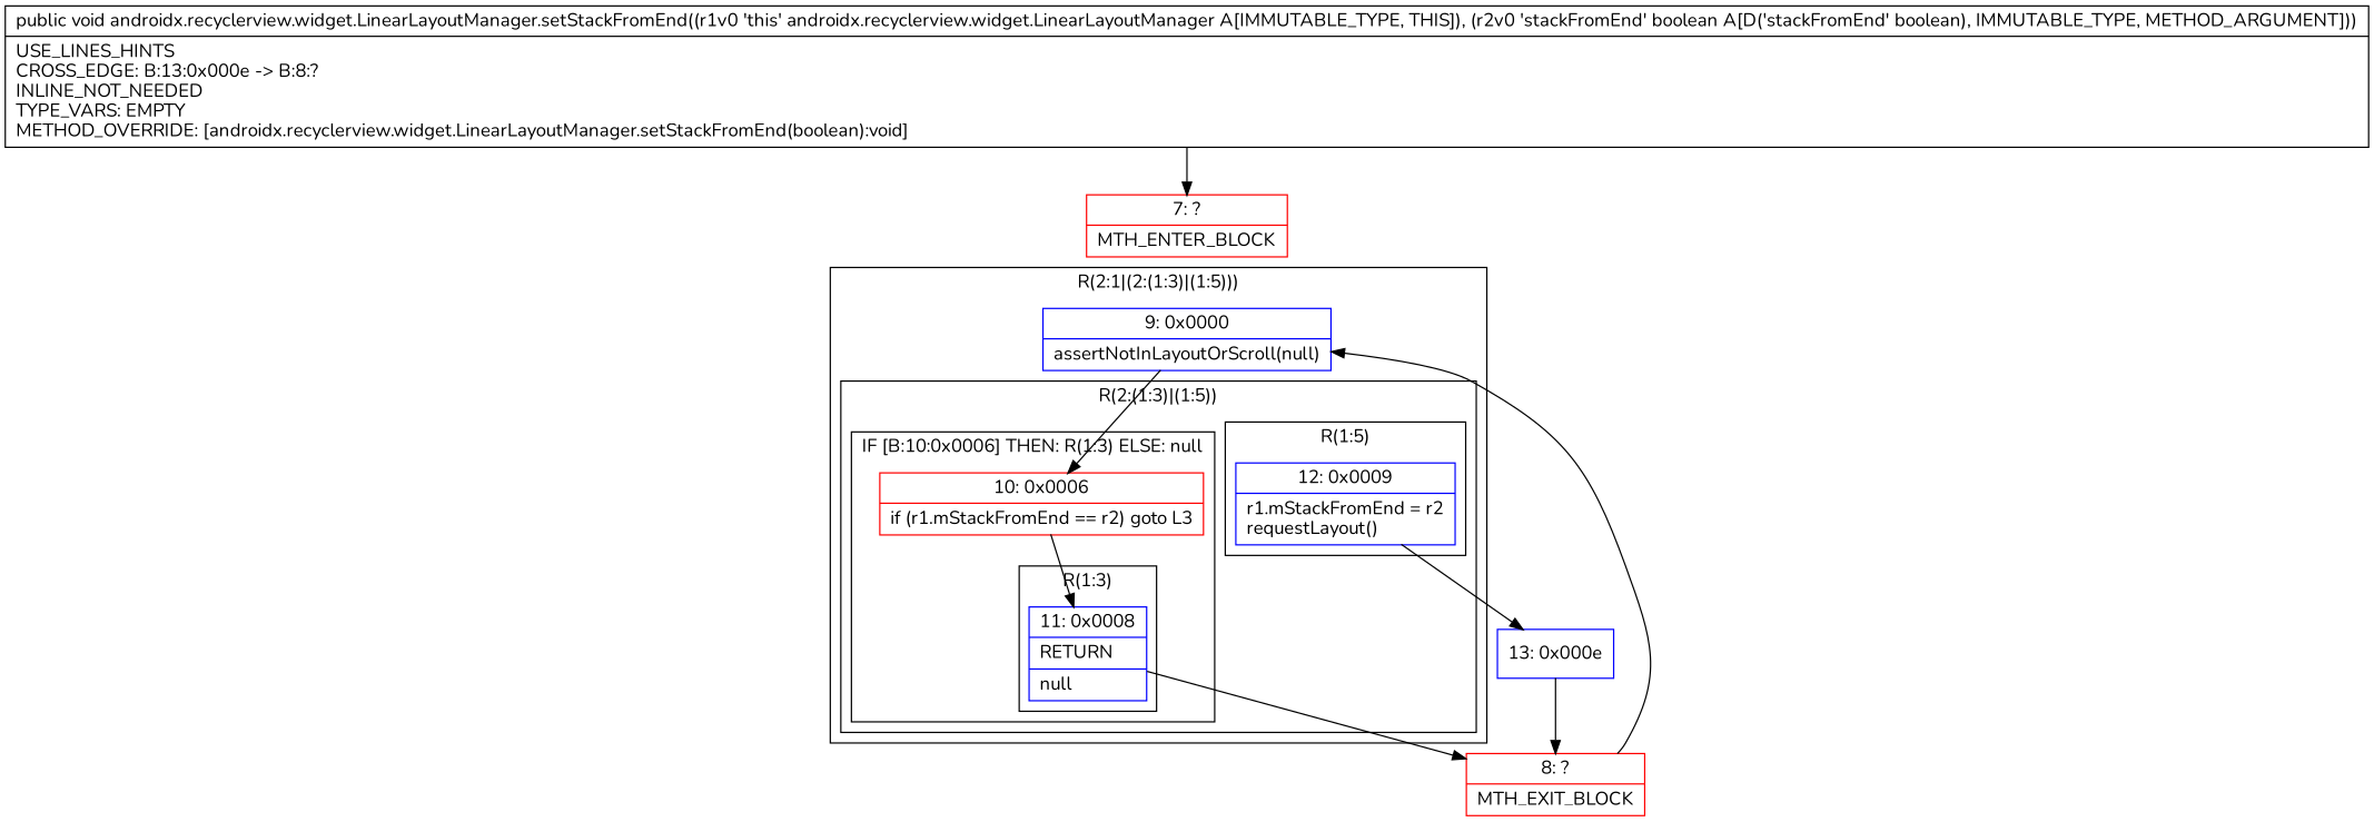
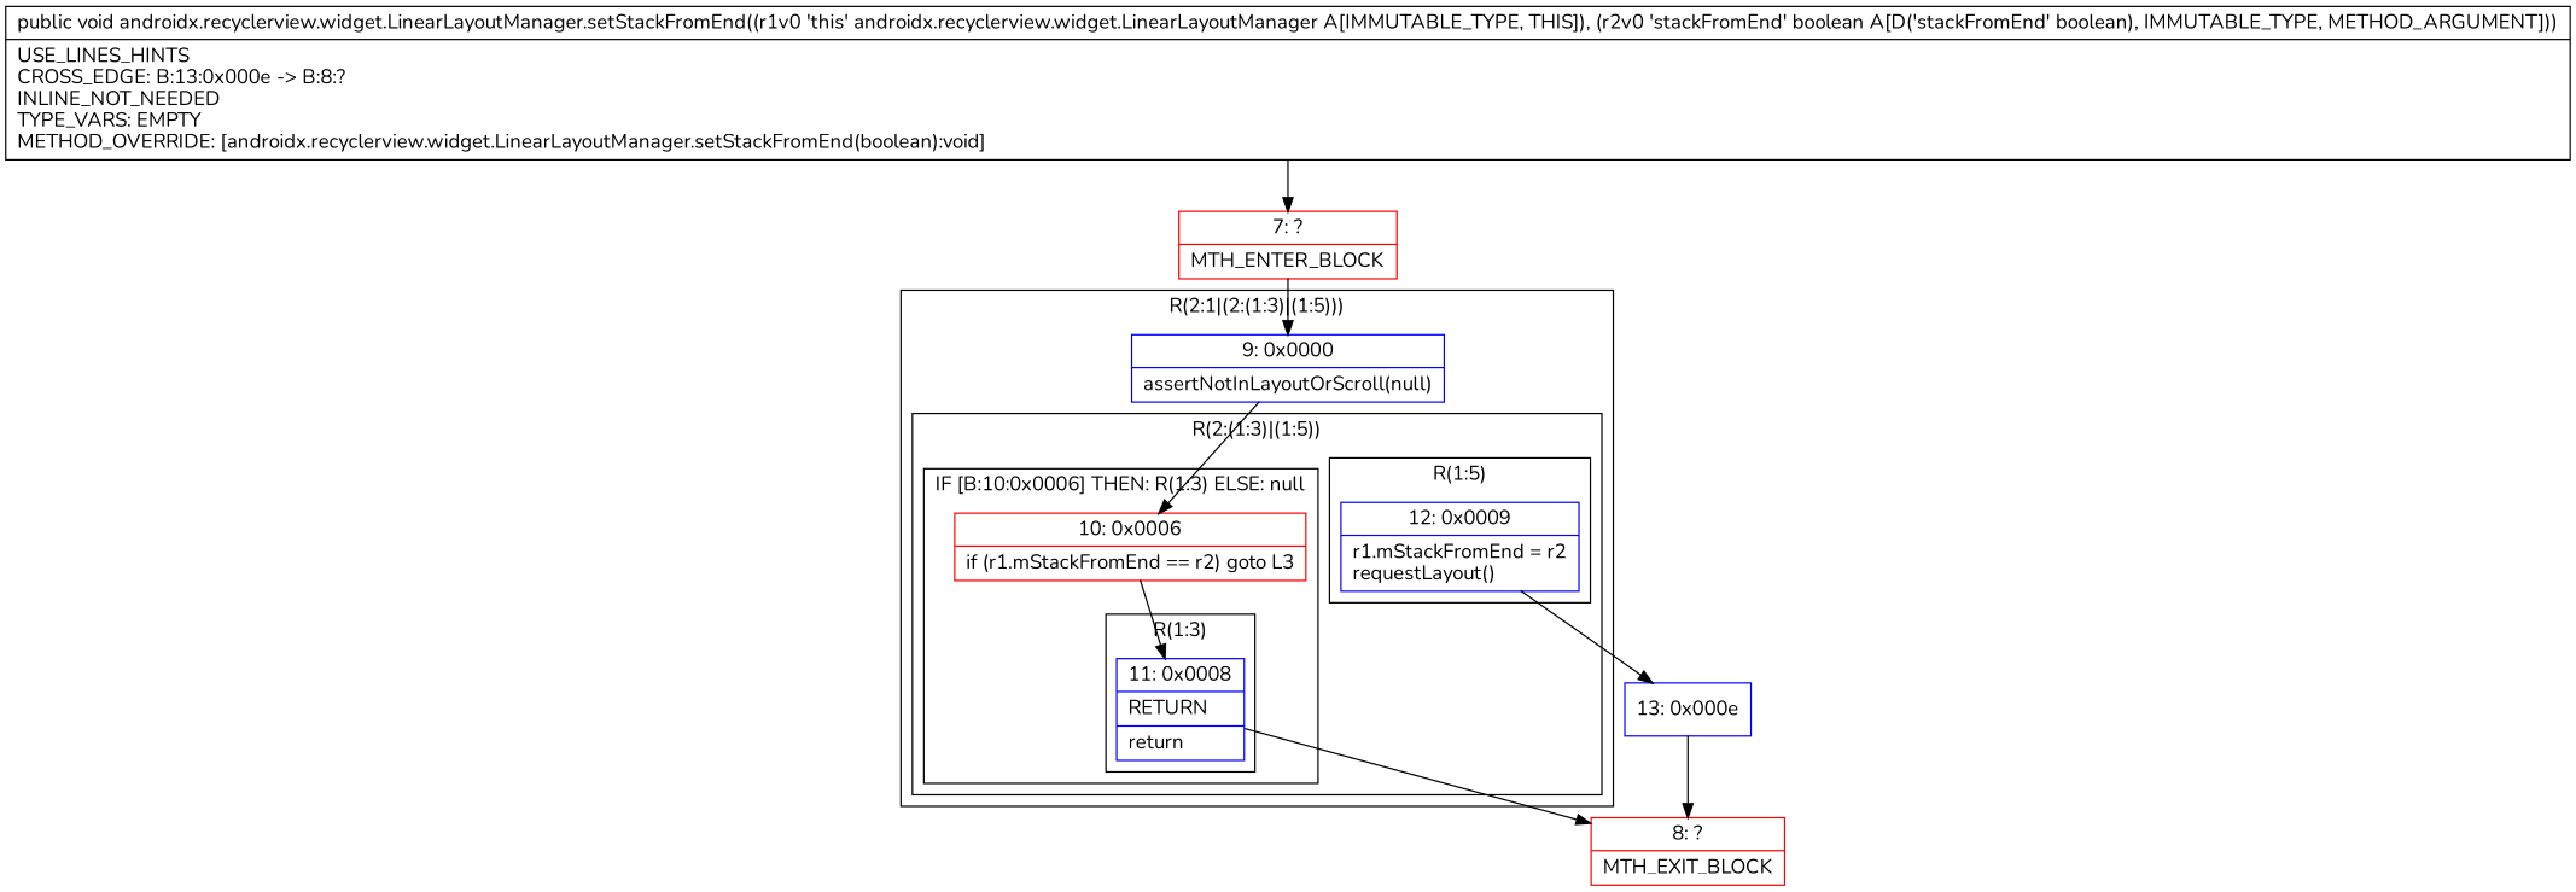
  digraph {
    fontname=Nunito
    node [color=blue fontname=Nunito shape=record]
    edge [fontname=Nunito]
-   n1 [label="{11\:\ 0x0008|RETURN\l|null\l}"]
+   n1 [label="{11\:\ 0x0008|RETURN\l|return\l}"]
    n2 [color=red label="{10\:\ 0x0006|if (r1.mStackFromEnd == r2) goto L3\l}"]
    n3 [label="{12\:\ 0x0009|r1.mStackFromEnd = r2\lrequestLayout()\l}"]
    n4 [label="{9\:\ 0x0000|assertNotInLayoutOrScroll(null)\l}"]
    n5 [color=red label="{8\:\ ?|MTH_EXIT_BLOCK\l}"]
    n6 [label="{13\:\ 0x000e}"]
    n7 [color=red label="{7\:\ ?|MTH_ENTER_BLOCK\l}"]
    n8 [label="{public void androidx.recyclerview.widget.LinearLayoutManager.setStackFromEnd((r1v0 'this' androidx.recyclerview.widget.LinearLayoutManager A[IMMUTABLE_TYPE, THIS]), (r2v0 'stackFromEnd' boolean A[D('stackFromEnd' boolean), IMMUTABLE_TYPE, METHOD_ARGUMENT]))  | USE_LINES_HINTS\lCROSS_EDGE: B:13:0x000e \-\> B:8:?\lINLINE_NOT_NEEDED\lTYPE_VARS: EMPTY\lMETHOD_OVERRIDE: [androidx.recyclerview.widget.LinearLayoutManager.setStackFromEnd(boolean):void]\l}" color=""]
    subgraph cluster_1 {
      label="R(2:1|(2:(1:3)|(1:5)))"
      n4
      subgraph cluster_2 {
        label="R(2:(1:3)|(1:5))"
        subgraph cluster_3 {
          label="IF [B:10:0x0006] THEN: R(1:3) ELSE: null"
          n2
          subgraph cluster_4 {
            label="R(1:3)"
            n1
          }
        }
        subgraph cluster_5 {
          label="R(1:5)"
          n3
        }
      }
    }
    n1 -> n5
    n2 -> n1
    n3 -> n6
    n4 -> n2
    n6 -> n5
-   n5 -> n4
+   n7 -> n4
    n8 -> n7
  }
